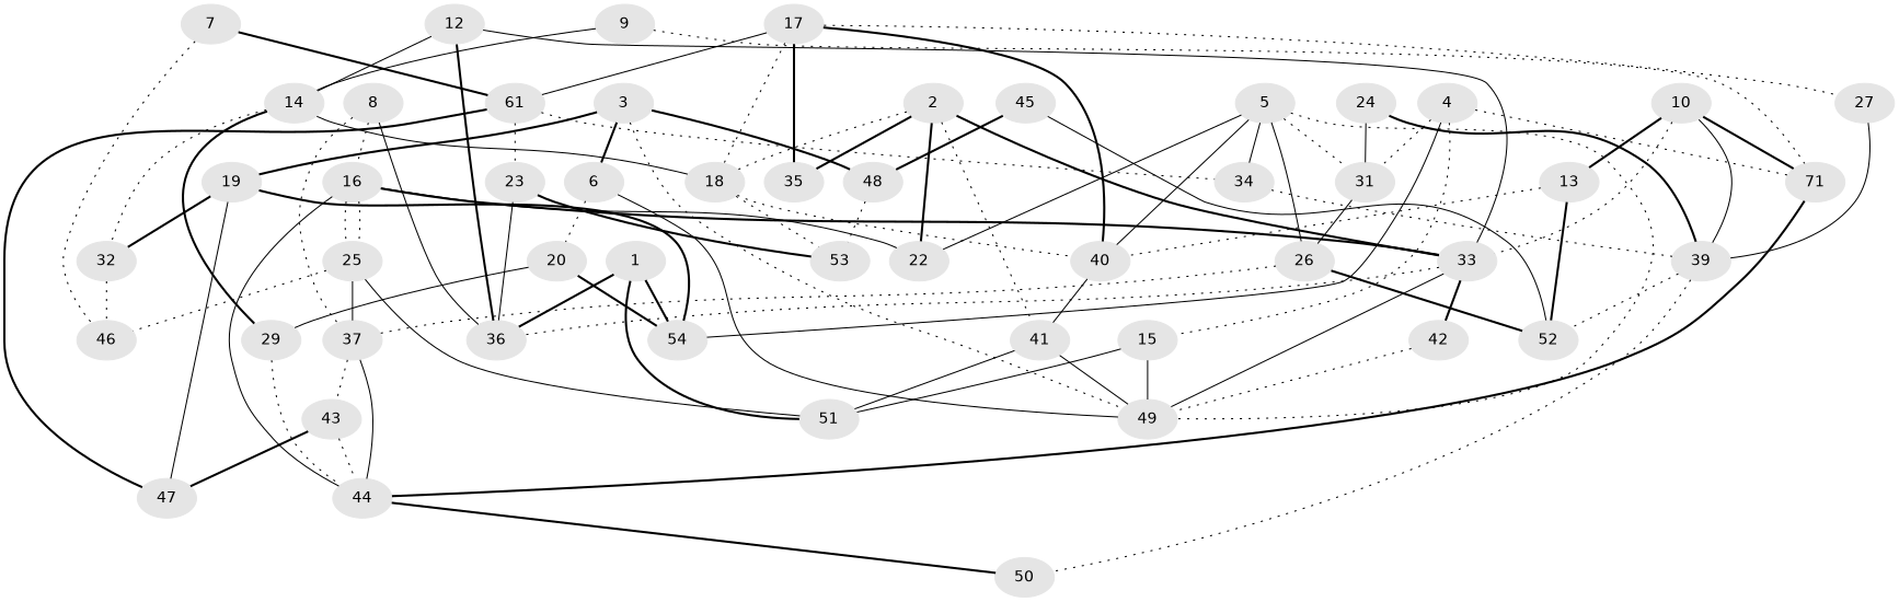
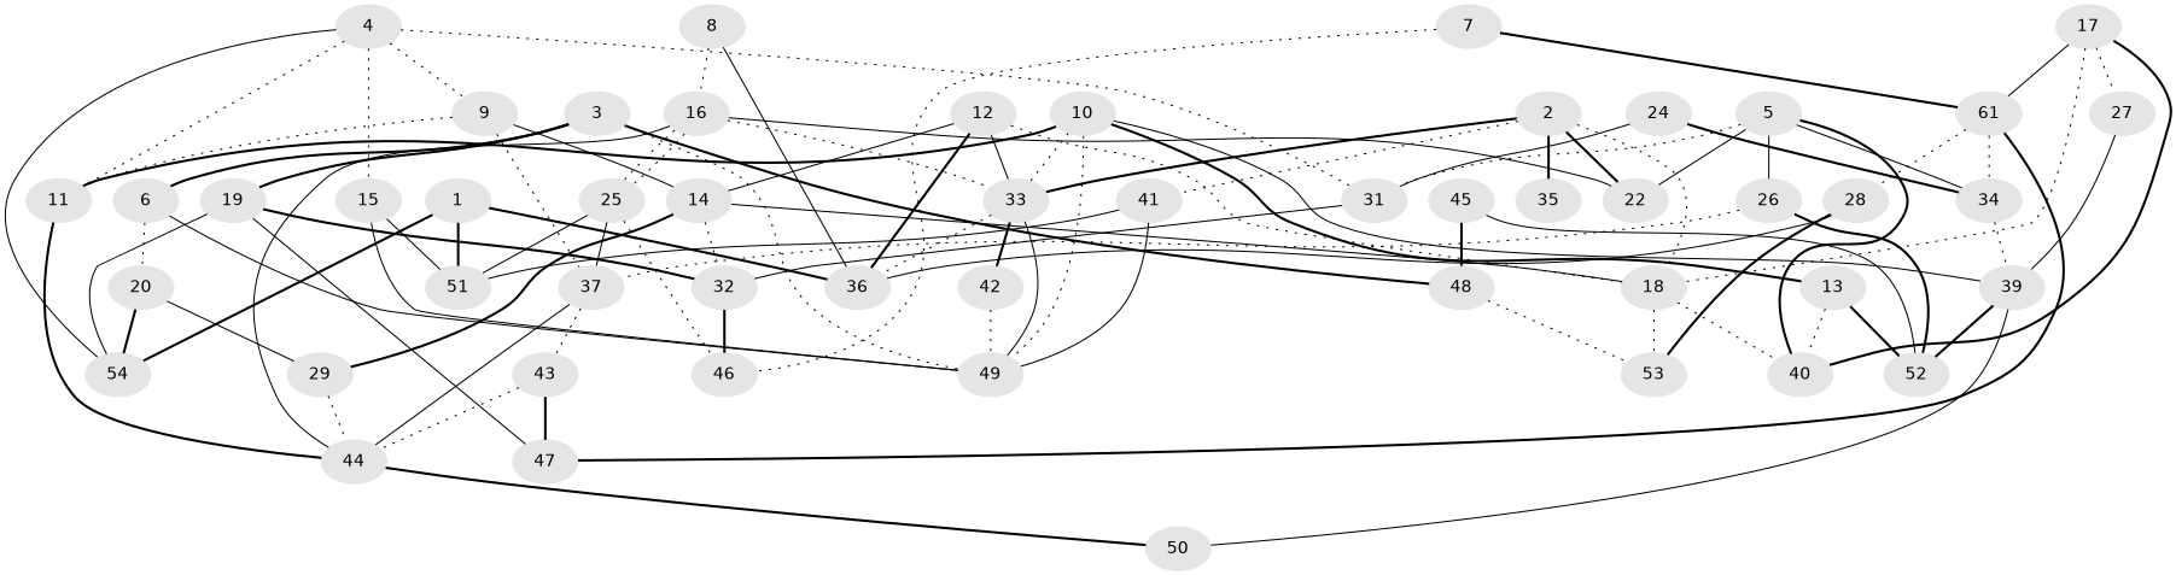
  graph {
    fontname="DejaVu Sans"
    node [color=gray90 fontname="DejaVu Sans" style=filled]
    edge [fontname="DejaVu Sans" style=dotted]
    1
    36
    51
    54
    2
    18
    22
    33
    35
    41
    40
    53
    49
    42
    3
    6
    19
    48
    20
    32
    47
    4
    9
-   11 [label=71]
+   11
    15
    31
    14
    37
    44
    5
    26
    34
    52
    46
    39
    29
    n37 [label=61]
    7
-   23
+   23 [label=28]
    8
    16
    25
    43
    10
    13
    50
    12
    17
    27
    24
    45
    1 -- 36 [style=bold]
    1 -- 51 [style=bold]
    1 -- 54 [style=bold]
    2 -- 18
    2 -- 22 [style=bold]
    2 -- 33 [style=bold]
    2 -- 35 [style=bold]
    2 -- 41
    18 -- 40
    18 -- 53
    33 -- 36
    33 -- 49 [style=solid]
    33 -- 42 [style=bold]
    41 -- 51 [style=solid]
    41 -- 49 [style=solid]
-   40 -- 41 [style=solid]
    42 -- 49
    3 -- 49
    3 -- 6 [style=bold]
    3 -- 19 [style=bold]
    3 -- 48 [style=bold]
    6 -- 49 [style=solid]
    6 -- 20
-   19 -- 54 [style=bold]
+   19 -- 54 [style=solid]
    19 -- 32 [style=bold]
    19 -- 47 [style=solid]
    48 -- 53
    20 -- 54 [style=bold]
    20 -- 29 [style=solid]
-   32 -- 46
+   32 -- 46 [style=bold]
    4 -- 54 [style=solid]
+   4 -- 9
    4 -- 11
    4 -- 15
    4 -- 31
    9 -- 11
    9 -- 14 [style=solid]
-   8 -- 37
+   9 -- 37
    11 -- 44 [style=bold]
    15 -- 51 [style=solid]
    15 -- 49 [style=solid]
-   31 -- 26 [style=solid]
+   31 -- 32 [style=solid]
    14 -- 18 [style=solid]
    14 -- 32
    14 -- 29 [style=bold]
    37 -- 44 [style=solid]
    37 -- 43
    44 -- 50 [style=bold]
    5 -- 22 [style=solid]
-   5 -- 40 [style=solid]
-   5 -- 49
+   5 -- 40 [style=bold]
+   10 -- 49
    5 -- 31
    5 -- 26 [style=solid]
    5 -- 34 [style=solid]
    26 -- 37
    26 -- 52 [style=bold]
    34 -- 39
-   39 -- 52
-   39 -- 50
+   39 -- 52 [style=bold]
+   39 -- 50 [style=solid]
    29 -- 44
    n37 -- 47 [style=bold]
    n37 -- 34
    n37 -- 23
    7 -- 46
    7 -- n37 [style=bold]
    23 -- 36 [style=solid]
    23 -- 53 [style=bold]
    8 -- 36 [style=solid]
    8 -- 16
    16 -- 22 [style=solid]
-   16 -- 33 [style=bold]
+   16 -- 33
    16 -- 44 [style=solid]
    16 -- 25
    16 -- 25
    25 -- 51 [style=solid]
    25 -- 37 [style=solid]
    25 -- 46
    43 -- 47 [style=bold]
    43 -- 44
    10 -- 33
    10 -- 11 [style=bold]
    10 -- 39 [style=solid]
    10 -- 13 [style=bold]
    13 -- 40
    13 -- 52 [style=bold]
    12 -- 36 [style=bold]
+   12 -- 18
    12 -- 33 [style=solid]
    12 -- 14 [style=solid]
    17 -- 18
-   17 -- 35 [style=bold]
    17 -- 40 [style=bold]
    17 -- n37 [style=solid]
    17 -- 27
    27 -- 39 [style=solid]
    24 -- 31 [style=solid]
-   24 -- 39 [style=bold]
+   24 -- 34 [style=bold]
    45 -- 48 [style=bold]
    45 -- 52 [style=solid]
  }
